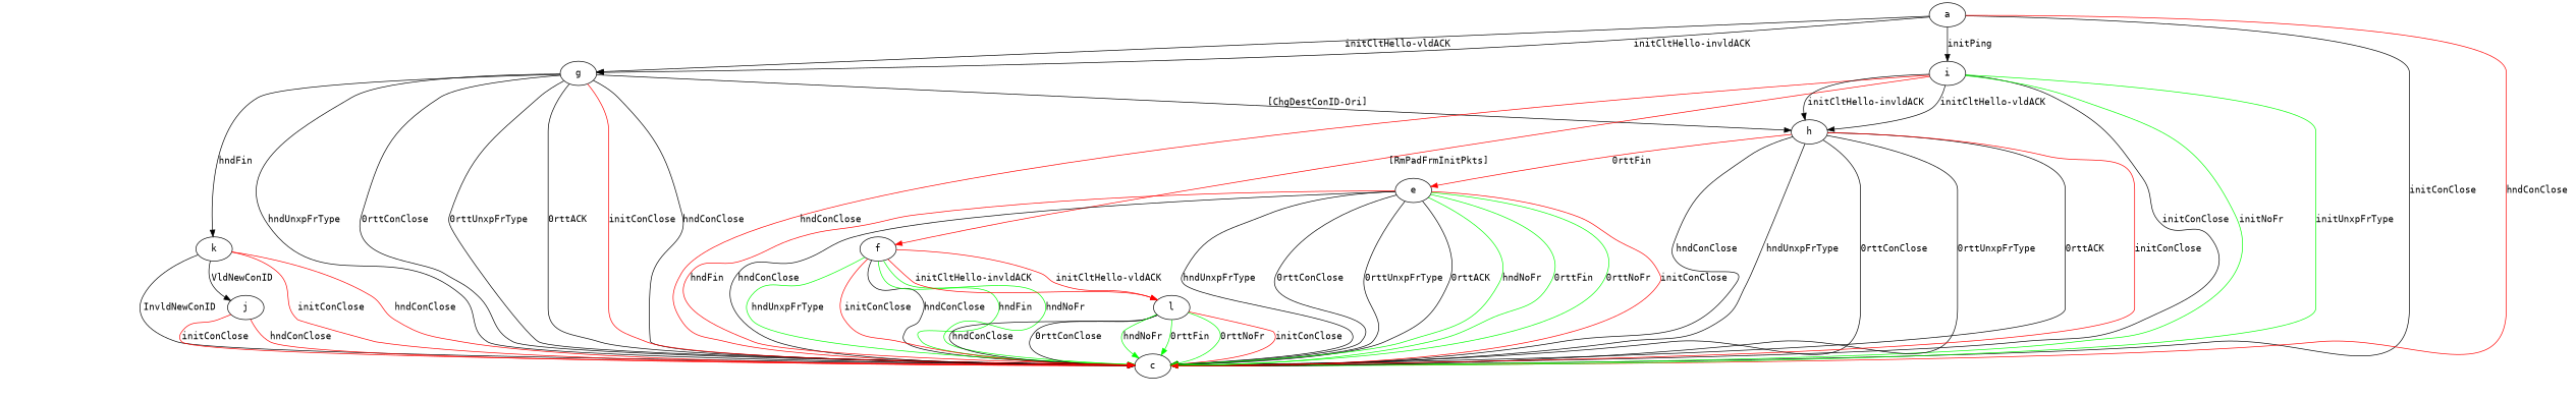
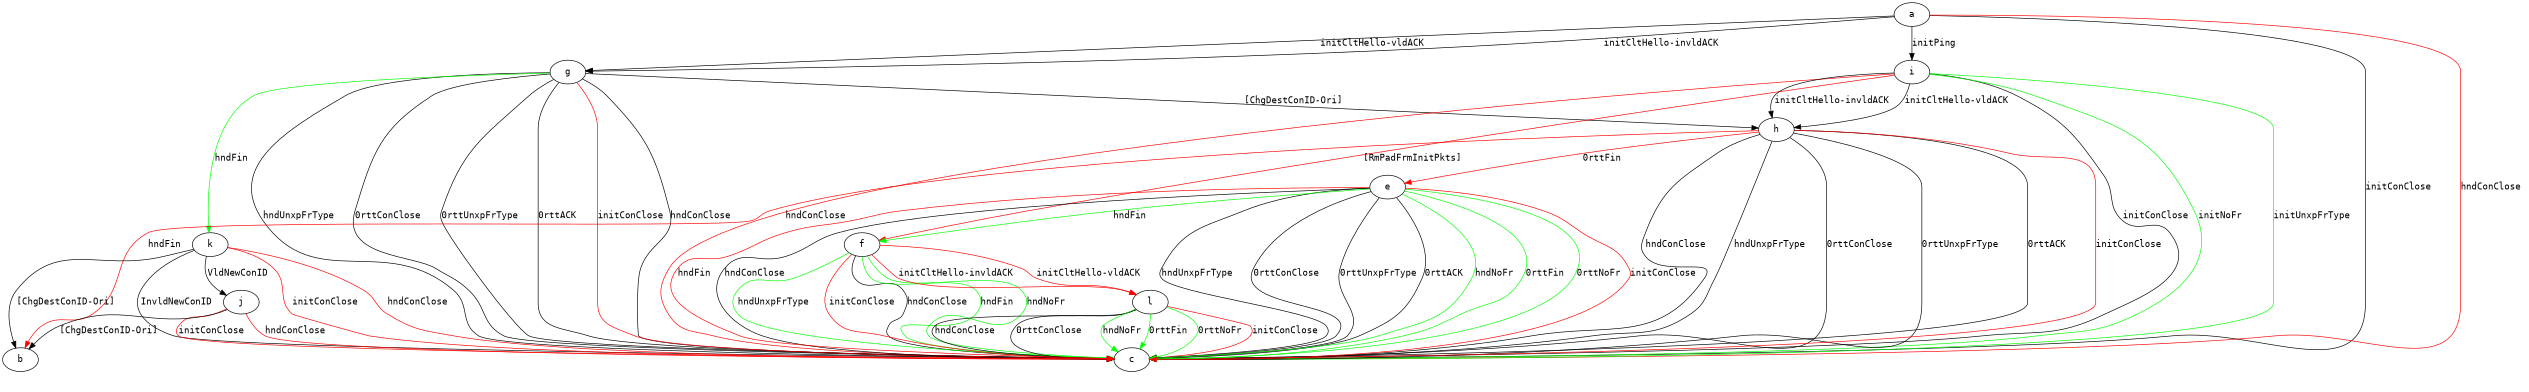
  digraph {
    fontname="DejaVu Sans Mono"
    node [fontname="DejaVu Sans Mono"]
    edge [fontname="DejaVu Sans Mono"]
    a
    c
    g
    i
    f
    l
    h
    k
    e
+   b
    j
    a -> c [label="initConClose "]
    a -> c [color=red label="hndConClose "]
    a -> g [label="initCltHello-vldACK "]
    a -> g [label="initCltHello-invldACK "]
    a -> i [label="initPing "]
    g -> c [label="hndConClose "]
    g -> c [label="hndUnxpFrType "]
    g -> c [label="0rttConClose "]
    g -> c [label="0rttUnxpFrType "]
    g -> c [label="0rttACK "]
    g -> c [color=red label="initConClose "]
    g -> h [color=black label="[ChgDestConID-Ori] "]
-   g -> k [label="hndFin "]
+   g -> k [label="hndFin " color=green]
    i -> c [label="initConClose "]
    i -> c [color=green label="initNoFr "]
    i -> c [color=green label="initUnxpFrType "]
    i -> c [color=red label="hndConClose "]
    i -> f [color=red label="[RmPadFrmInitPkts] "]
    i -> h [label="initCltHello-vldACK "]
    i -> h [label="initCltHello-invldACK "]
    f -> c [label="hndConClose "]
    f -> c [color=green label="hndFin "]
    f -> c [color=green label="hndNoFr "]
    f -> c [color=green label="hndUnxpFrType "]
    f -> c [color=red label="initConClose "]
    f -> l [color=red label="initCltHello-vldACK "]
    f -> l [color=red label="initCltHello-invldACK "]
    l -> c [label="hndConClose "]
    l -> c [label="0rttConClose "]
    l -> c [color=green label="hndNoFr "]
    l -> c [color=green label="0rttFin "]
    l -> c [color=green label="0rttNoFr "]
    l -> c [color=red label="initConClose "]
    h -> c [label="hndConClose "]
    h -> c [label="hndUnxpFrType "]
    h -> c [label="0rttConClose "]
    h -> c [label="0rttUnxpFrType "]
    h -> c [label="0rttACK "]
    h -> c [color=red label="initConClose "]
    h -> e [color=red label="0rttFin "]
+   h -> b [color=red label="hndFin "]
    k -> c [label="InvldNewConID "]
    k -> c [color=red label="initConClose "]
    k -> c [color=red label="hndConClose "]
+   k -> b [label="[ChgDestConID-Ori] "]
    k -> j [label="VldNewConID "]
    e -> c [label="hndConClose "]
    e -> c [label="hndUnxpFrType "]
    e -> c [label="0rttConClose "]
    e -> c [label="0rttUnxpFrType "]
    e -> c [label="0rttACK "]
    e -> c [color=green label="hndNoFr "]
    e -> c [color=green label="0rttFin "]
    e -> c [color=green label="0rttNoFr "]
    e -> c [color=red label="initConClose "]
    e -> c [color=red label="hndFin "]
+   e -> f [color=green label="hndFin "]
    j -> c [color=red label="initConClose "]
    j -> c [color=red label="hndConClose "]
+   j -> b [label="[ChgDestConID-Ori] "]
  }
